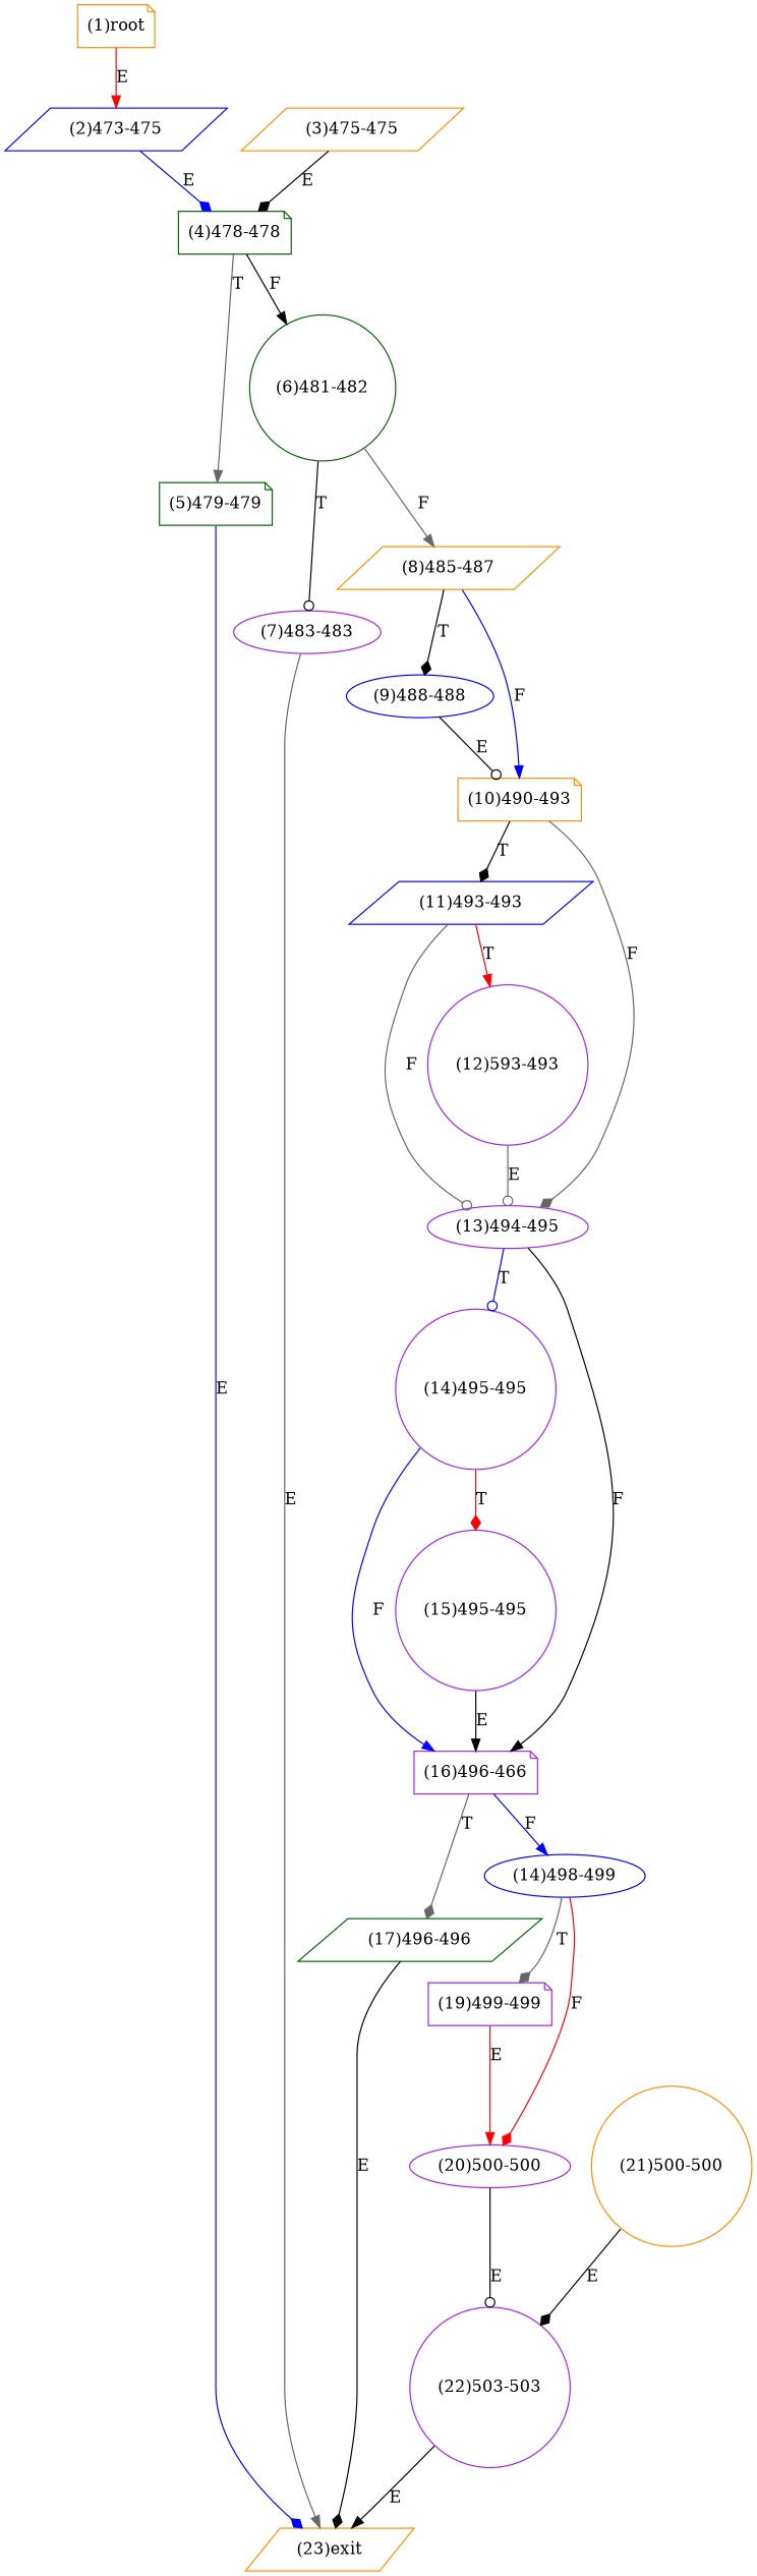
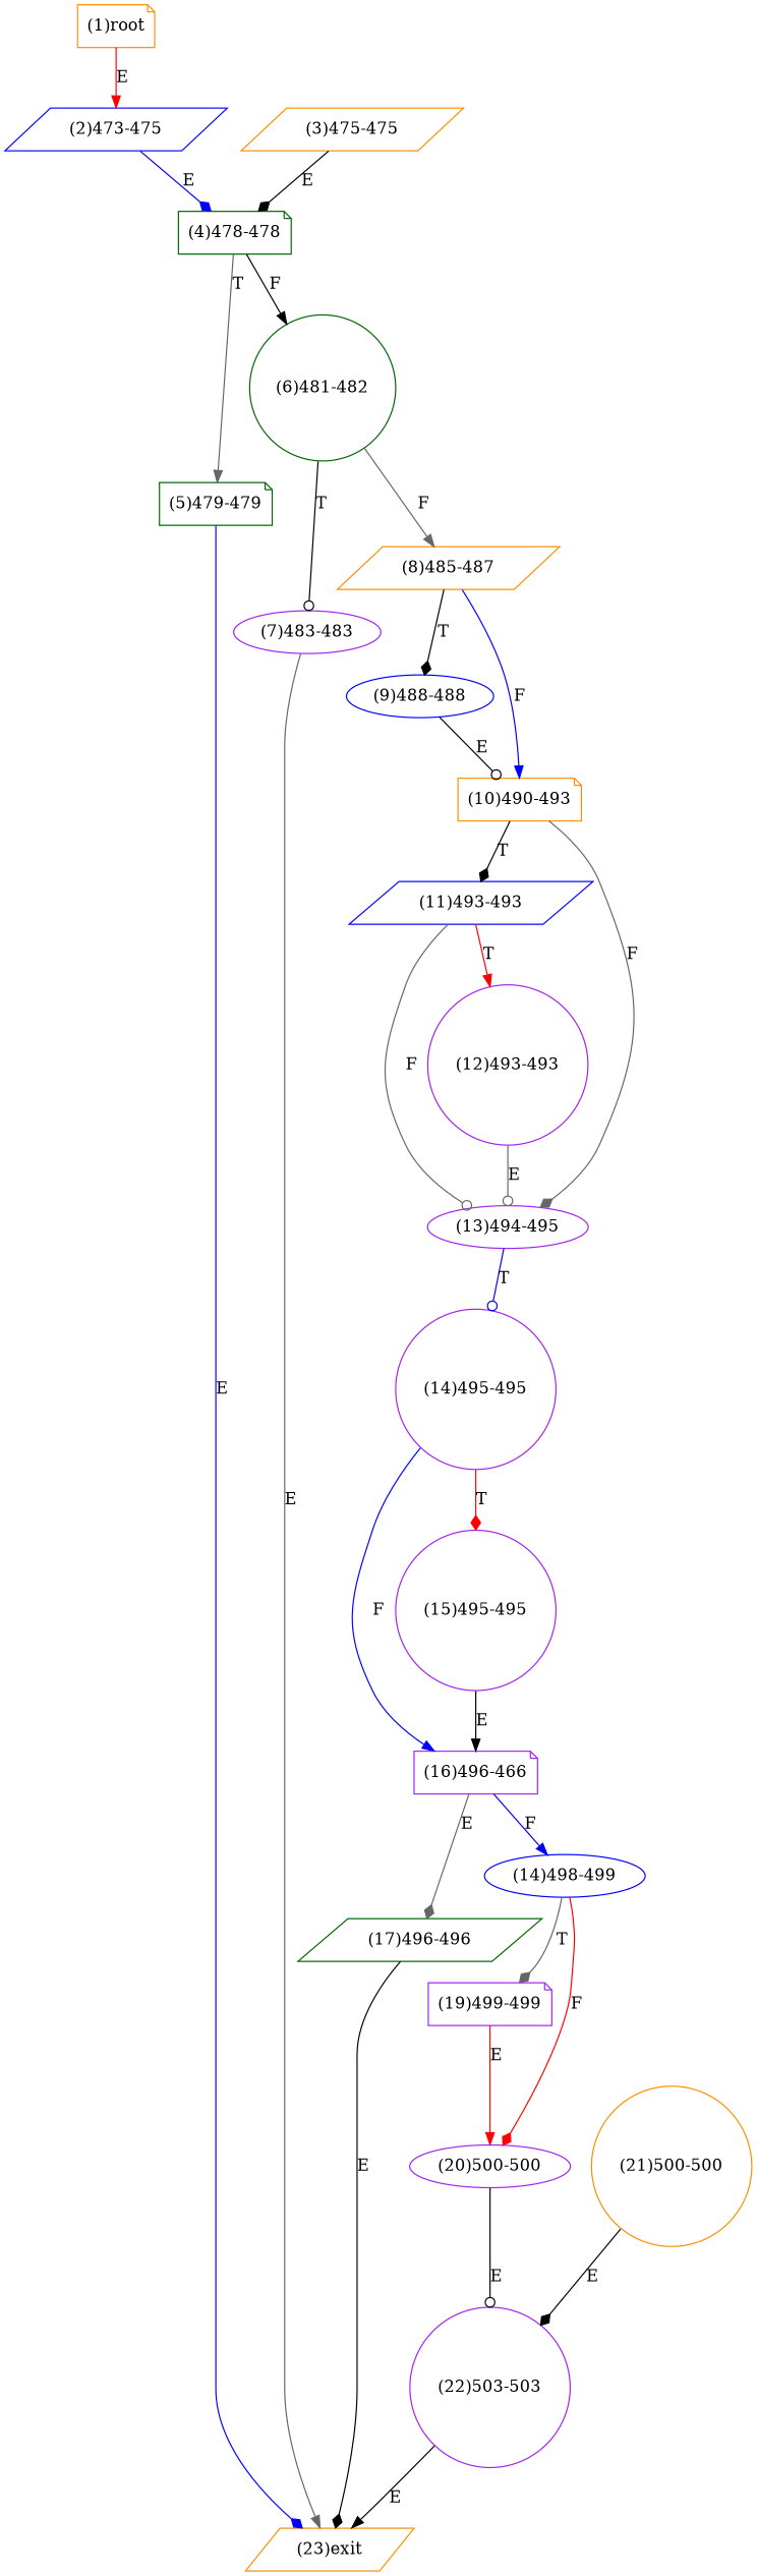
  digraph {
    node [color=purple shape=note]
    edge [arrowhead=normal color=black]
    n1 [color=darkorange label="(1)root"]
    n2 [color=blue label="(2)473-475" shape=parallelogram]
    n3 [color=darkgreen label="(4)478-478"]
    n4 [color=darkgreen label="(5)479-479"]
    n5 [color=darkgreen label="(6)481-482" shape=circle]
    n6 [color=darkorange label="(3)475-475" shape=parallelogram]
    n7 [color=darkorange label="(23)exit" shape=parallelogram]
    n8 [label="(7)483-483" shape=ellipse]
    n9 [color=darkorange label="(8)485-487" shape=parallelogram]
    n10 [color=blue label="(9)488-488" shape=ellipse]
    n11 [color=darkorange label="(10)490-493"]
    n12 [color=blue label="(11)493-493" shape=parallelogram]
    n13 [label="(13)494-495" shape=ellipse]
-   n14 [label="(12)593-493" shape=circle]
+   n14 [label="(12)493-493" shape=circle]
    n15 [label="(14)495-495" shape=circle]
    n16 [label="(16)496-466"]
    n17 [label="(15)495-495" shape=circle]
    n18 [color=darkgreen label="(17)496-496" shape=parallelogram]
    n19 [color=blue label="(14)498-499" shape=ellipse]
    n20 [label="(19)499-499"]
    n21 [label="(20)500-500" shape=ellipse]
    n22 [label="(22)503-503" shape=circle]
    n23 [color=darkorange label="(21)500-500" shape=circle]
    n1 -> n2 [color=red label=E]
    n2 -> n3 [arrowhead=diamond color=blue label=E]
    n3 -> n4 [color=gray40 label=T]
    n3 -> n5 [label=F]
    n4 -> n7 [arrowhead=diamond color=blue label=E]
    n5 -> n8 [arrowhead=odot label=T]
    n5 -> n9 [color=gray40 label=F]
    n6 -> n3 [arrowhead=diamond label=E]
    n8 -> n7 [color=gray40 label=E]
    n9 -> n10 [arrowhead=diamond label=T]
    n9 -> n11 [color=blue label=F]
    n10 -> n11 [arrowhead=odot label=E]
    n11 -> n12 [arrowhead=diamond label=T]
    n11 -> n13 [arrowhead=diamond color=gray40 label=F]
    n12 -> n13 [arrowhead=odot color=gray40 label=F]
    n12 -> n14 [color=red label=T]
    n13 -> n15 [arrowhead=odot color=blue label=T]
-   n13 -> n16 [label=F]
    n14 -> n13 [arrowhead=odot color=gray40 label=E]
    n15 -> n16 [color=blue label=F]
    n15 -> n17 [arrowhead=diamond color=red label=T]
-   n16 -> n18 [arrowhead=diamond color=gray40 label=T]
+   n16 -> n18 [arrowhead=diamond color=gray40 label=E]
    n16 -> n19 [color=blue label=F]
    n17 -> n16 [label=E]
    n18 -> n7 [arrowhead=diamond label=E]
    n19 -> n20 [arrowhead=diamond color=gray40 label=T]
    n19 -> n21 [arrowhead=diamond color=red label=F]
    n20 -> n21 [color=red label=E]
    n21 -> n22 [arrowhead=odot label=E]
    n22 -> n7 [label=E]
    n23 -> n22 [arrowhead=diamond label=E]
  }
